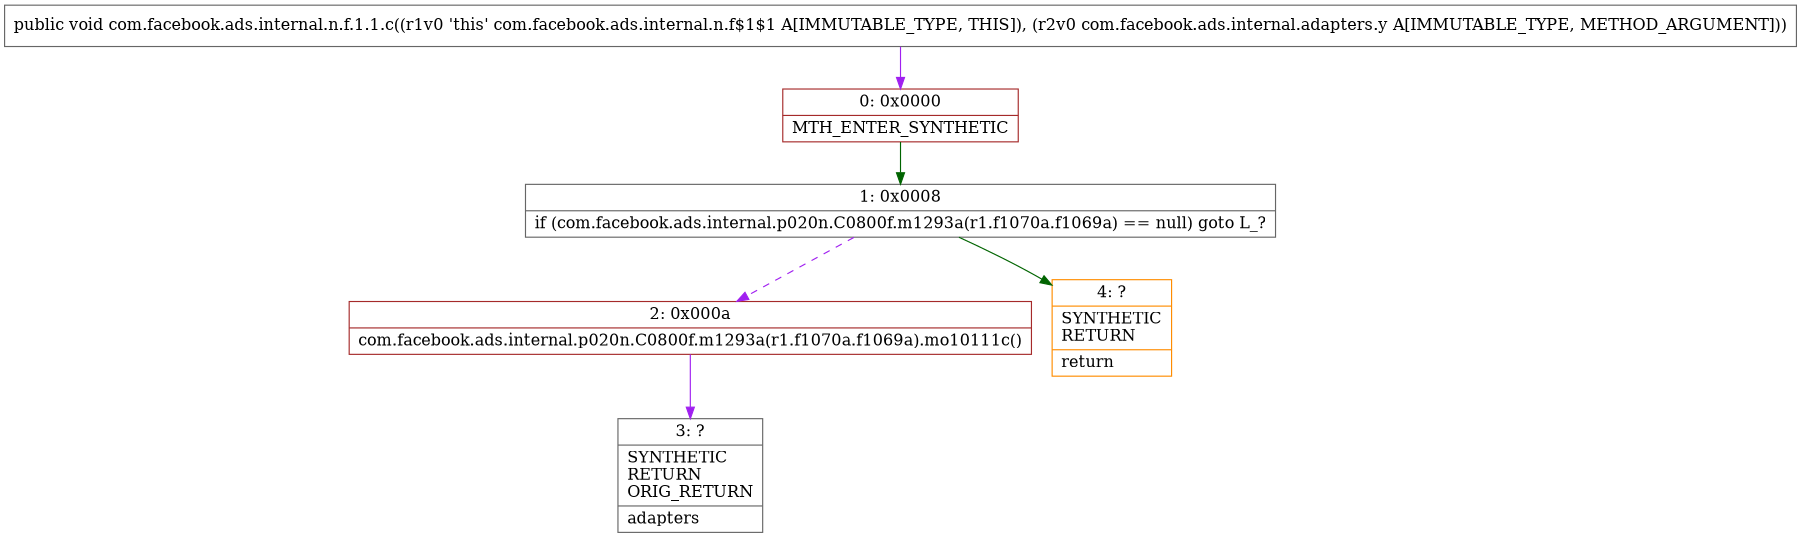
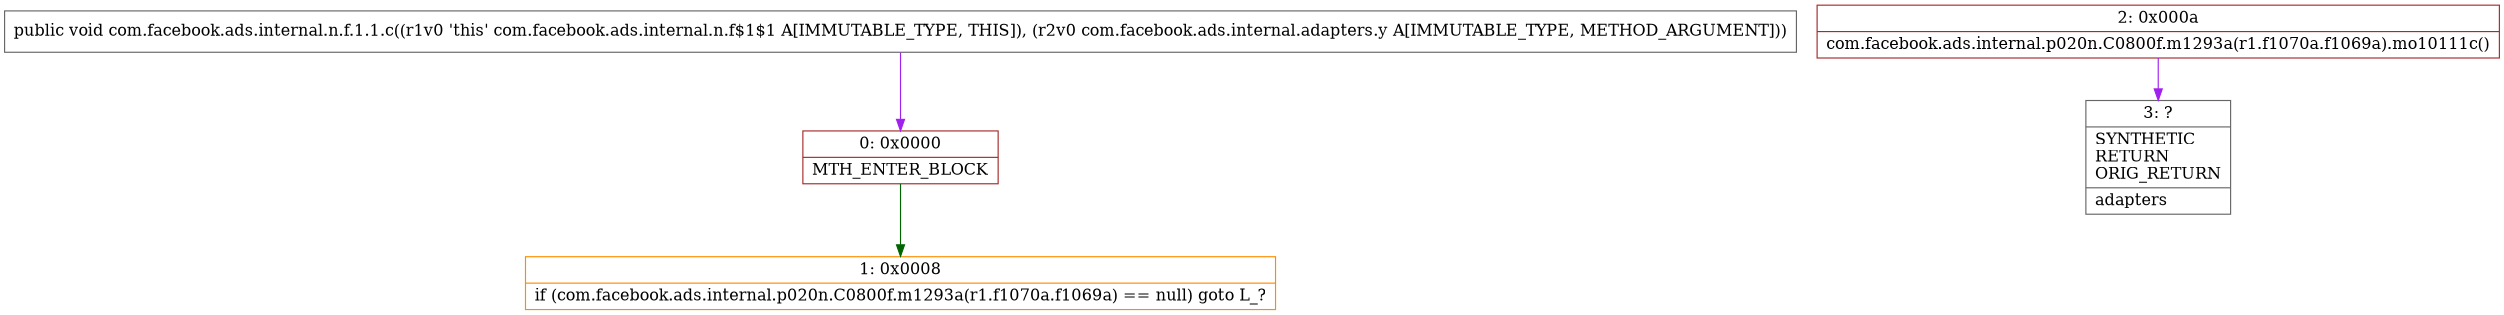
  digraph {
    node [color=brown shape=record]
    edge [color=purple]
-   n1 [label="{0\:\ 0x0000|MTH_ENTER_SYNTHETIC\l}"]
-   n2 [color=gray40 label="{1\:\ 0x0008|if (com.facebook.ads.internal.p020n.C0800f.m1293a(r1.f1070a.f1069a) == null) goto L_?\l}"]
+   n1 [label="{0\:\ 0x0000|MTH_ENTER_BLOCK\l}"]
+   n2 [color=darkorange label="{1\:\ 0x0008|if (com.facebook.ads.internal.p020n.C0800f.m1293a(r1.f1070a.f1069a) == null) goto L_?\l}"]
    n3 [label="{2\:\ 0x000a|com.facebook.ads.internal.p020n.C0800f.m1293a(r1.f1070a.f1069a).mo10111c()\l}"]
-   n4 [color=darkorange label="{4\:\ ?|SYNTHETIC\lRETURN\l|return\l}"]
    n5 [color=gray40 label="{3\:\ ?|SYNTHETIC\lRETURN\lORIG_RETURN\l|adapters\l}"]
    n6 [color=gray40 label="{public void com.facebook.ads.internal.n.f.1.1.c((r1v0 'this' com.facebook.ads.internal.n.f$1$1 A[IMMUTABLE_TYPE, THIS]), (r2v0 com.facebook.ads.internal.adapters.y A[IMMUTABLE_TYPE, METHOD_ARGUMENT])) }"]
    n1 -> n2 [color=darkgreen]
-   n2 -> n3 [style=dashed]
-   n2 -> n4 [color=darkgreen]
    n3 -> n5
    n6 -> n1
  }
